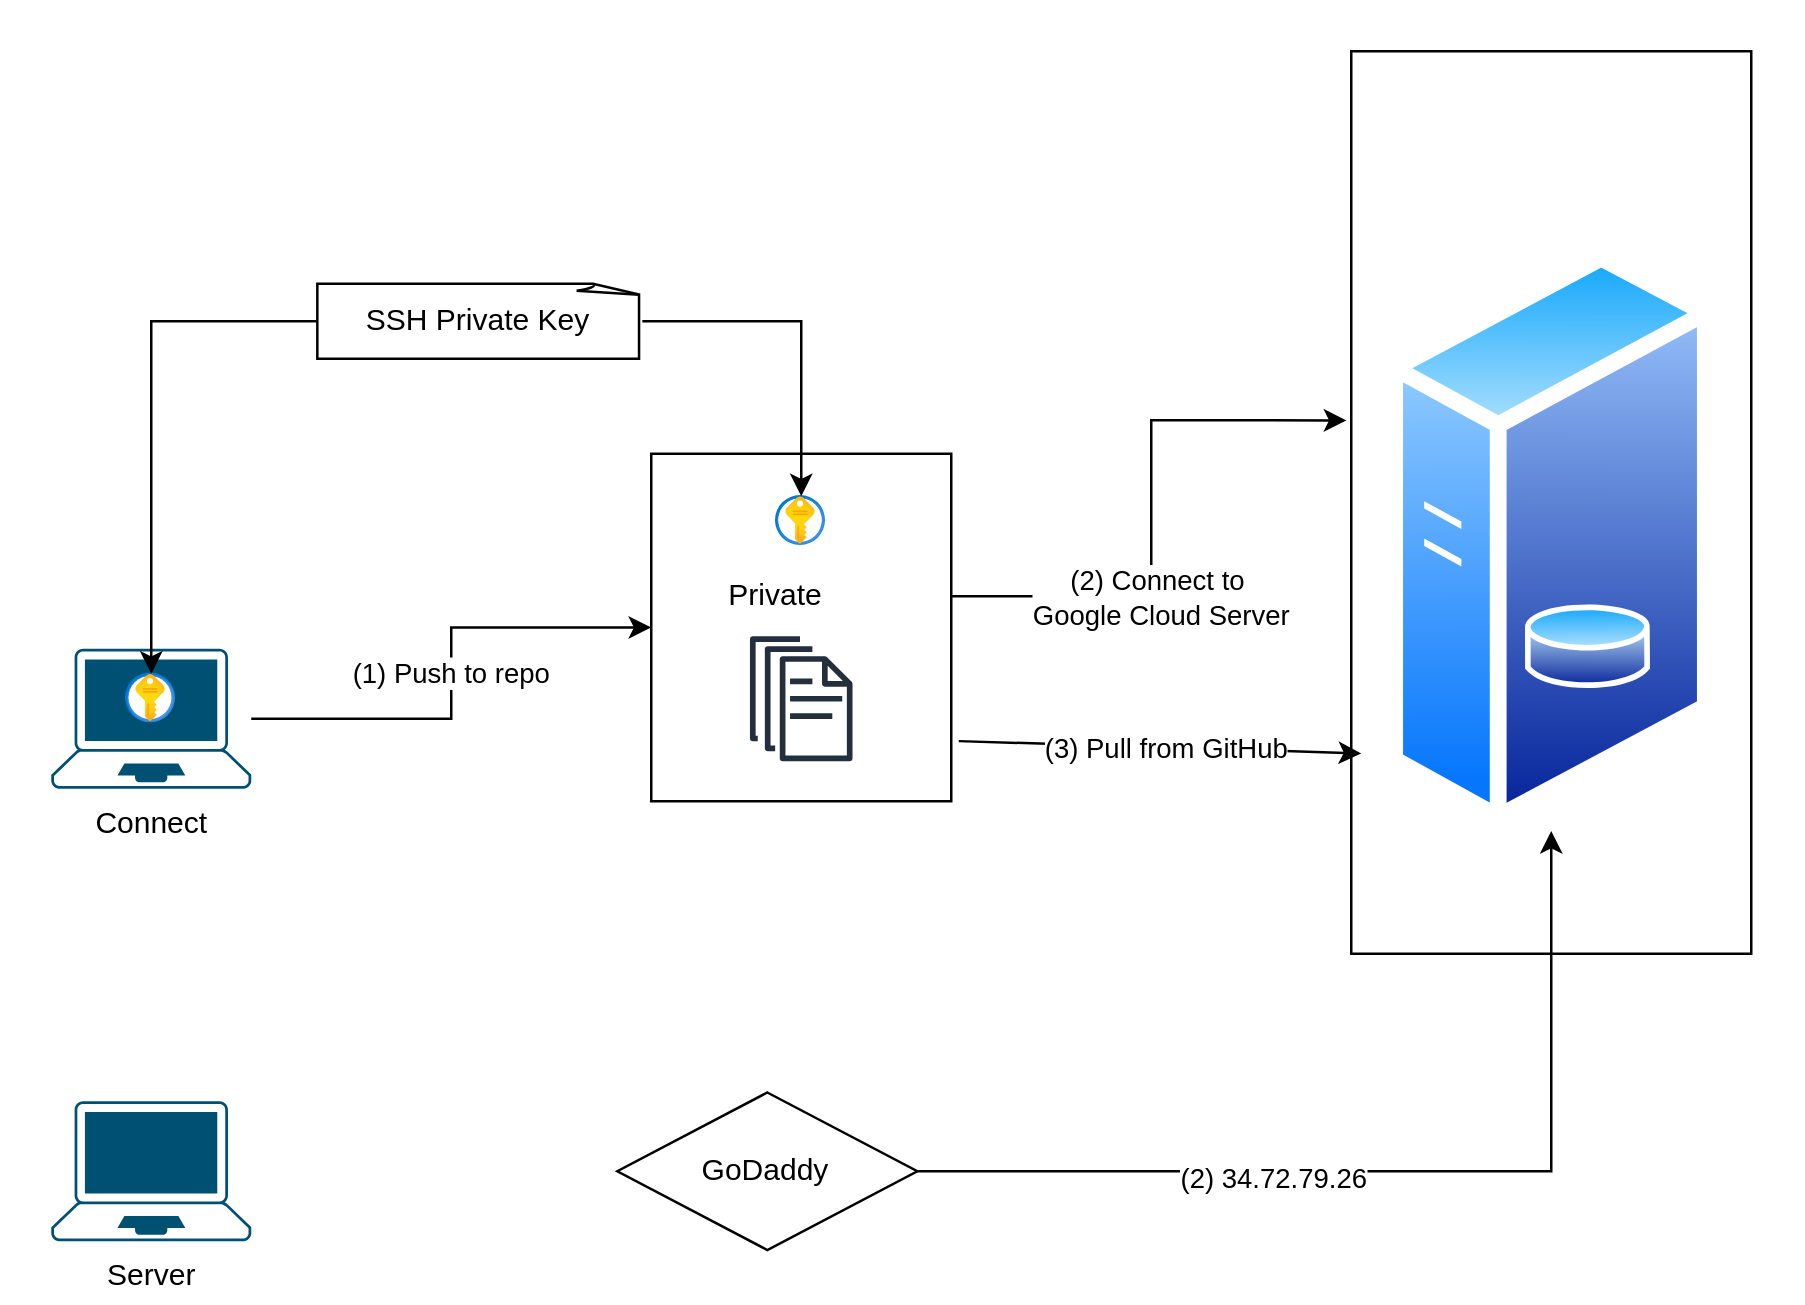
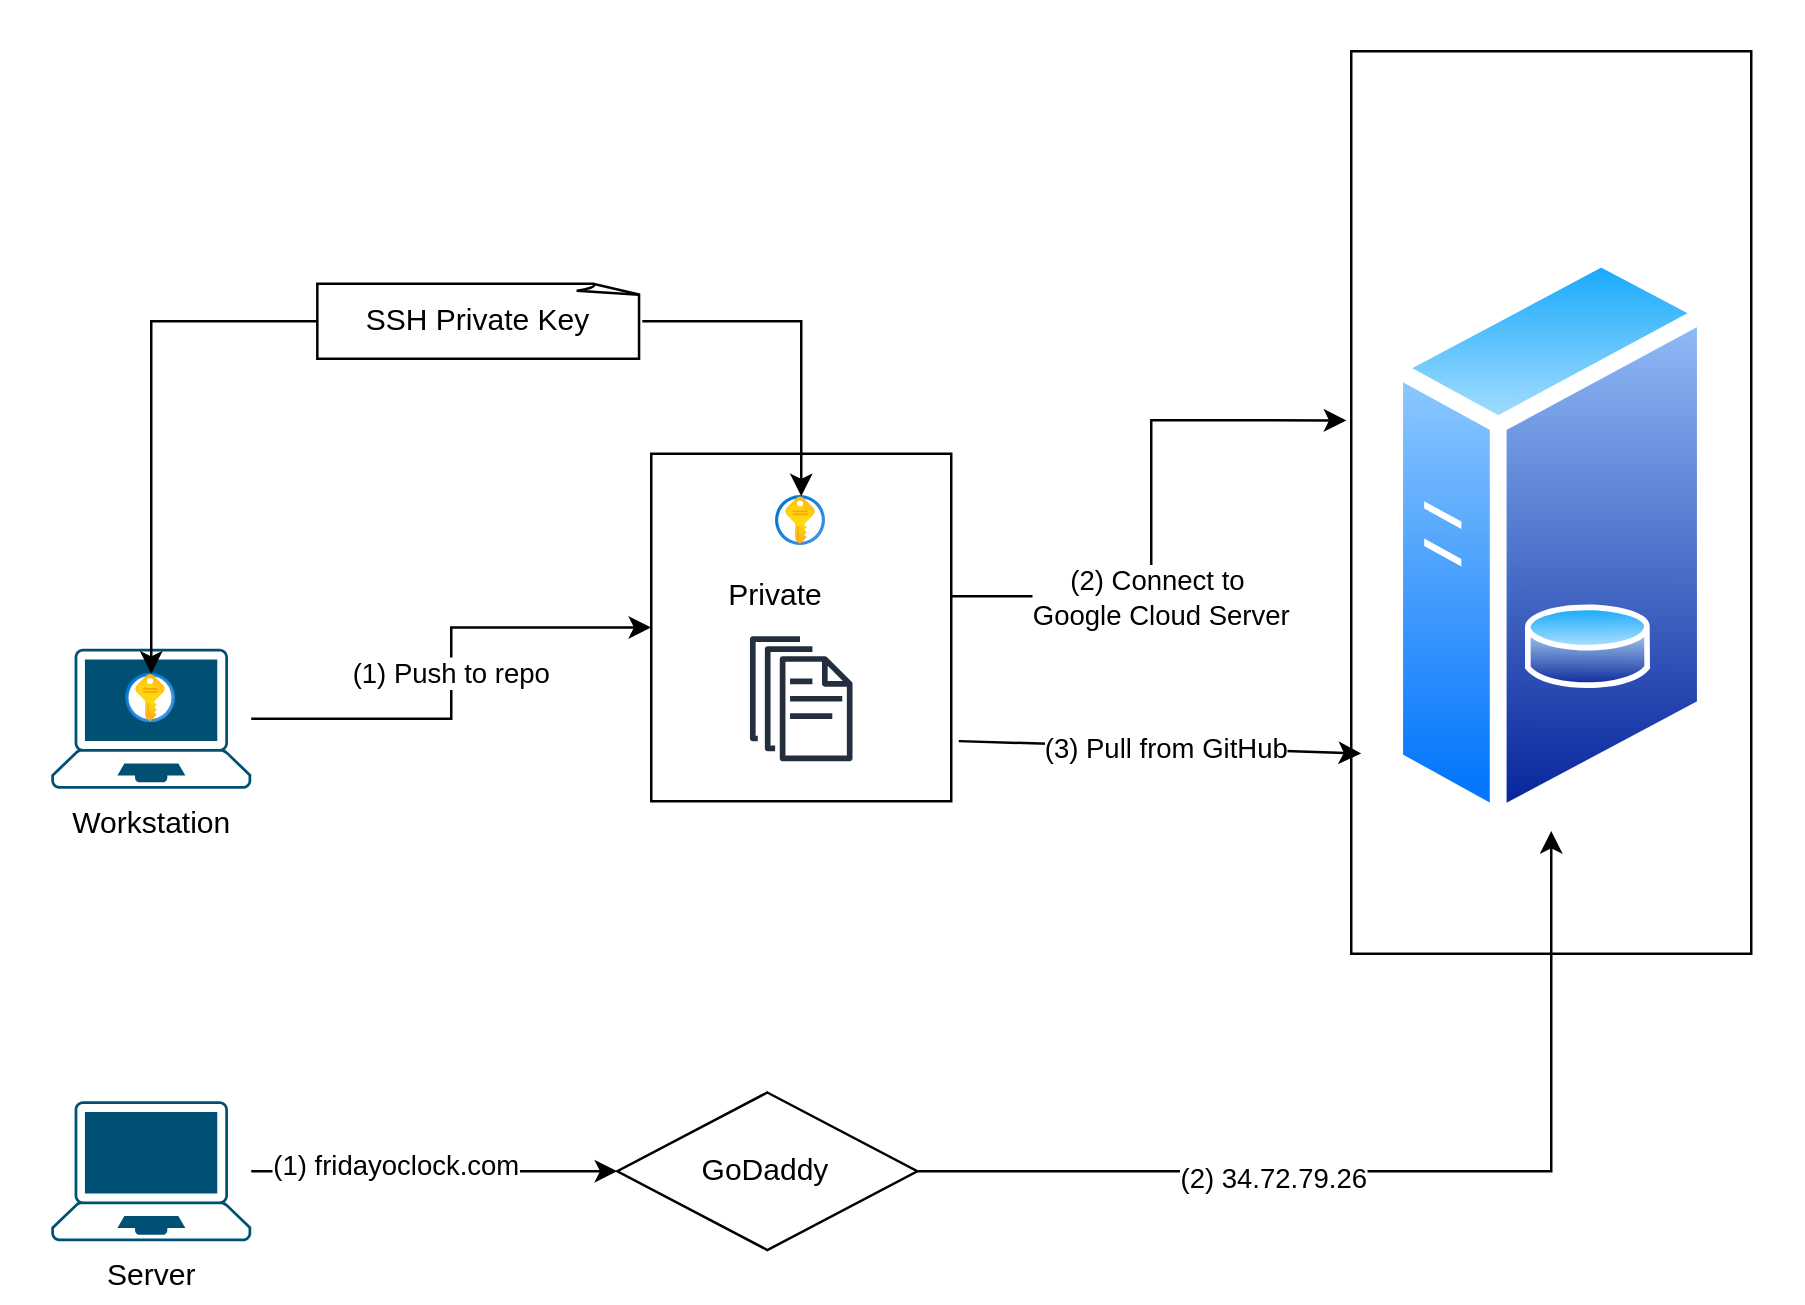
  <mxCell id="0" />
  <mxCell id="1" parent="0" />
  <mxCell id="2" value="" style="rounded=0;whiteSpace=wrap;html=1;" parent="1" vertex="1"><mxGeometry x="540" y="20" width="160" height="361" as="geometry" /></mxCell>
  <mxCell id="3" value="" style="rounded=0;whiteSpace=wrap;html=1;" parent="1" vertex="1"><mxGeometry x="260" y="181" width="120" height="139" as="geometry" /></mxCell>
  <mxCell id="4" value="(1) Push to repo" style="edgeStyle=orthogonalEdgeStyle;rounded=0;orthogonalLoop=1;jettySize=auto;html=1;entryX=0;entryY=0.5;entryDx=0;entryDy=0;" parent="1" source="5" target="3" edge="1"><mxGeometry relative="1" as="geometry" /></mxCell>
- <mxCell id="5" value="Connect" style="points=[[0.13,0.02,0],[0.5,0,0],[0.87,0.02,0],[0.885,0.4,0],[0.985,0.985,0],[0.5,1,0],[0.015,0.985,0],[0.115,0.4,0]];verticalLabelPosition=bottom;sketch=0;html=1;verticalAlign=top;aspect=fixed;align=center;pointerEvents=1;shape=mxgraph.cisco19.laptop;fillColor=#005073;strokeColor=none;" parent="1" vertex="1"><mxGeometry x="20" y="259" width="80" height="56" as="geometry" /></mxCell>
+ <mxCell id="5" value="Workstation" style="points=[[0.13,0.02,0],[0.5,0,0],[0.87,0.02,0],[0.885,0.4,0],[0.985,0.985,0],[0.5,1,0],[0.015,0.985,0],[0.115,0.4,0]];verticalLabelPosition=bottom;sketch=0;html=1;verticalAlign=top;aspect=fixed;align=center;pointerEvents=1;shape=mxgraph.cisco19.laptop;fillColor=#005073;strokeColor=none;" parent="1" vertex="1"><mxGeometry x="20" y="259" width="80" height="56" as="geometry" /></mxCell>
  <mxCell id="6" value="" style="image;aspect=fixed;perimeter=ellipsePerimeter;html=1;align=center;shadow=0;dashed=0;spacingTop=3;image=img/lib/active_directory/generic_server.svg;" parent="1" vertex="1"><mxGeometry x="554.5" y="98" width="131" height="233.91" as="geometry" /></mxCell>
  <mxCell id="7" value="" style="image;aspect=fixed;html=1;points=[];align=center;fontSize=12;image=img/lib/azure2/security/Key_Vaults.svg;" parent="1" vertex="1"><mxGeometry x="50" y="269" width="20" height="20" as="geometry" /></mxCell>
  <mxCell id="8" value="" style="image;aspect=fixed;html=1;points=[];align=center;fontSize=12;image=img/lib/azure2/security/Key_Vaults.svg;" parent="1" vertex="1"><mxGeometry x="310" y="198" width="20" height="20" as="geometry" /></mxCell>
  <mxCell id="9" style="edgeStyle=orthogonalEdgeStyle;rounded=0;orthogonalLoop=1;jettySize=auto;html=1;" parent="1" source="11" target="7" edge="1"><mxGeometry relative="1" as="geometry" /></mxCell>
  <mxCell id="10" style="edgeStyle=orthogonalEdgeStyle;rounded=0;orthogonalLoop=1;jettySize=auto;html=1;" parent="1" source="11" target="8" edge="1"><mxGeometry relative="1" as="geometry" /></mxCell>
  <mxCell id="11" value="SSH Private Key" style="whiteSpace=wrap;html=1;shape=mxgraph.basic.document" parent="1" vertex="1"><mxGeometry x="126.43" y="113" width="130" height="30" as="geometry" /></mxCell>
  <mxCell id="12" value="Private" style="text;html=1;strokeColor=none;fillColor=none;align=center;verticalAlign=middle;whiteSpace=wrap;overflow=hidden;" parent="1" vertex="1"><mxGeometry x="240" y="228" width="140" height="20" as="geometry" /></mxCell>
  <mxCell id="13" value="" style="sketch=0;outlineConnect=0;fontColor=#232F3E;gradientColor=none;fillColor=#232F3D;strokeColor=none;dashed=0;verticalLabelPosition=bottom;verticalAlign=top;align=center;html=1;fontSize=12;fontStyle=0;aspect=fixed;pointerEvents=1;shape=mxgraph.aws4.documents;" parent="1" vertex="1"><mxGeometry x="299.48" y="254" width="41.03" height="50" as="geometry" /></mxCell>
  <mxCell id="14" style="edgeStyle=orthogonalEdgeStyle;rounded=0;orthogonalLoop=1;jettySize=auto;html=1;entryX=-0.012;entryY=0.409;entryDx=0;entryDy=0;entryPerimeter=0;" parent="1" source="12" target="2" edge="1"><mxGeometry relative="1" as="geometry" /></mxCell>
  <mxCell id="15" value="(2) Connect to&amp;nbsp;&lt;div&gt;Google Cloud Server&lt;/div&gt;" style="edgeLabel;html=1;align=center;verticalAlign=middle;resizable=0;points=[];" parent="14" vertex="1" connectable="0"><mxGeometry x="-0.301" y="-3" relative="1" as="geometry"><mxPoint as="offset" /></mxGeometry></mxCell>
  <mxCell id="16" value="" style="endArrow=classic;html=1;rounded=0;exitX=1.025;exitY=0.827;exitDx=0;exitDy=0;exitPerimeter=0;entryX=0.025;entryY=0.778;entryDx=0;entryDy=0;entryPerimeter=0;" parent="1" source="3" target="2" edge="1"><mxGeometry width="50" height="50" relative="1" as="geometry"><mxPoint x="390" y="363.5" as="sourcePoint" /><mxPoint x="440" y="313.5" as="targetPoint" /></mxGeometry></mxCell>
  <mxCell id="17" value="(3) Pull from GitHub" style="edgeLabel;html=1;align=center;verticalAlign=middle;resizable=0;points=[];" parent="16" vertex="1" connectable="0"><mxGeometry x="0.025" relative="1" as="geometry"><mxPoint as="offset" /></mxGeometry></mxCell>
+ <mxCell id="18" style="edgeStyle=orthogonalEdgeStyle;rounded=0;orthogonalLoop=1;jettySize=auto;html=1;entryX=0;entryY=0.5;entryDx=0;entryDy=0;" edge="1" parent="1" source="20" target="24"><mxGeometry relative="1" as="geometry" /></mxCell>
+ <mxCell id="19" value="(1) fridayoclock.com" style="edgeLabel;html=1;align=center;verticalAlign=middle;resizable=0;points=[];" vertex="1" connectable="0" parent="18"><mxGeometry x="-0.222" y="3" relative="1" as="geometry"><mxPoint as="offset" /></mxGeometry></mxCell>
  <mxCell id="20" value="Server" style="points=[[0.13,0.02,0],[0.5,0,0],[0.87,0.02,0],[0.885,0.4,0],[0.985,0.985,0],[0.5,1,0],[0.015,0.985,0],[0.115,0.4,0]];verticalLabelPosition=bottom;sketch=0;html=1;verticalAlign=top;aspect=fixed;align=center;pointerEvents=1;shape=mxgraph.cisco19.laptop;fillColor=#005073;strokeColor=none;" parent="1" vertex="1"><mxGeometry x="20" y="440" width="80" height="56" as="geometry" /></mxCell>
  <mxCell id="21" value="" style="image;aspect=fixed;perimeter=ellipsePerimeter;html=1;align=center;shadow=0;dashed=0;spacingTop=3;image=img/lib/active_directory/database.svg;" parent="1" vertex="1"><mxGeometry x="610" y="240" width="50" height="37" as="geometry" /></mxCell>
  <mxCell id="22" style="edgeStyle=orthogonalEdgeStyle;rounded=0;orthogonalLoop=1;jettySize=auto;html=1;" edge="1" parent="1" source="24" target="6"><mxGeometry relative="1" as="geometry" /></mxCell>
  <mxCell id="23" value="(2) 34.72.79.26" style="edgeLabel;html=1;align=center;verticalAlign=middle;resizable=0;points=[];" vertex="1" connectable="0" parent="22"><mxGeometry x="-0.273" y="-2" relative="1" as="geometry"><mxPoint as="offset" /></mxGeometry></mxCell>
  <mxCell id="24" value="GoDaddy" style="rhombus;whiteSpace=wrap;html=1;" vertex="1" parent="1"><mxGeometry x="246.43" y="436.5" width="120" height="63" as="geometry" /></mxCell>
